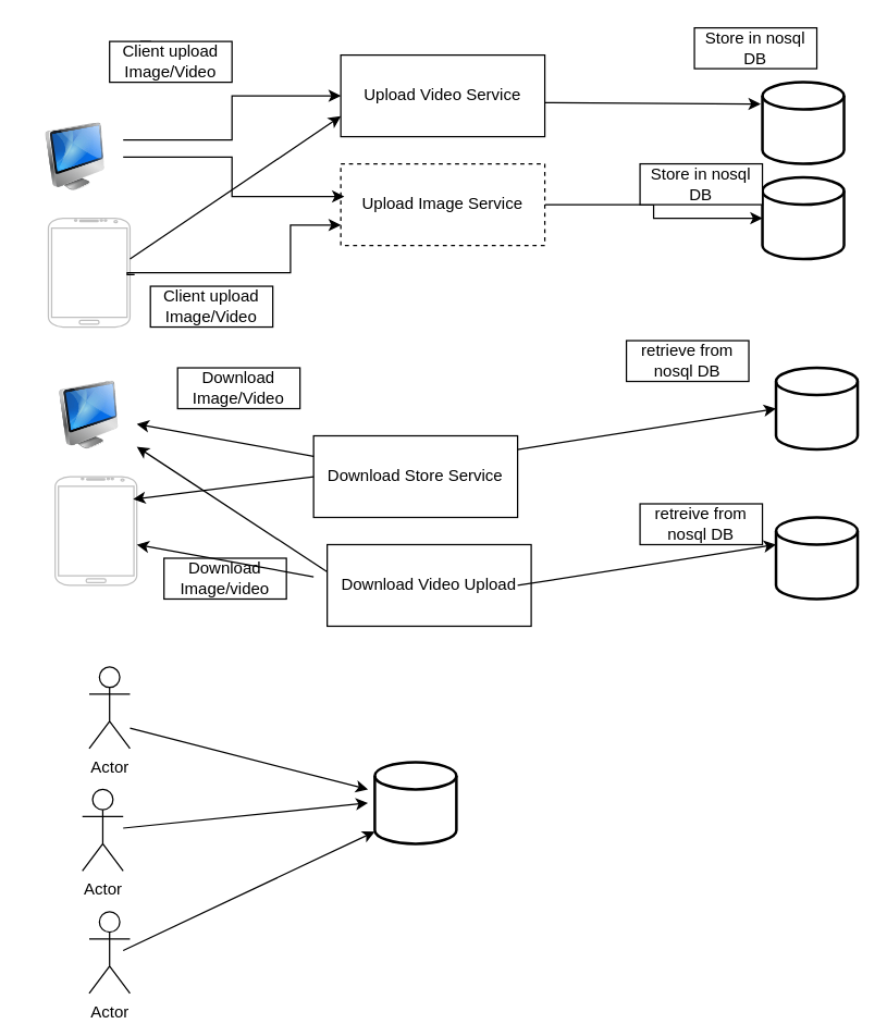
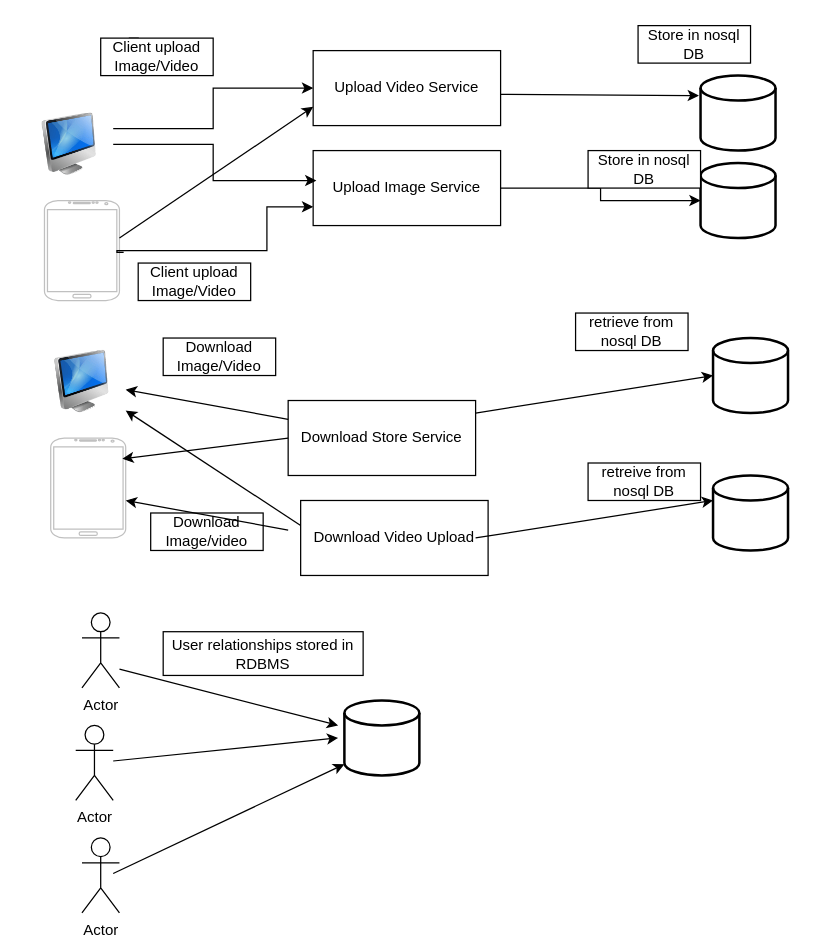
  <mxCell id="0" />
  <mxCell id="1" parent="0" />
  <mxCell id="2" style="edgeStyle=orthogonalEdgeStyle;rounded=0;orthogonalLoop=1;jettySize=auto;html=1;exitX=1;exitY=0.5;exitDx=0;exitDy=0;entryX=0;entryY=0.5;entryDx=0;entryDy=0;entryPerimeter=0;" edge="1" parent="1" source="3" target="25"><mxGeometry relative="1" as="geometry" /></mxCell>
- <mxCell id="3" value="Upload Image Service" style="rounded=0;whiteSpace=wrap;html=1;dashed=1;" vertex="1" parent="1"><mxGeometry x="250" y="120" width="150" height="60" as="geometry" /></mxCell>
+ <mxCell id="3" value="Upload Image Service" style="rounded=0;whiteSpace=wrap;html=1;" vertex="1" parent="1"><mxGeometry x="250" y="120" width="150" height="60" as="geometry" /></mxCell>
  <mxCell id="4" style="edgeStyle=orthogonalEdgeStyle;rounded=0;orthogonalLoop=1;jettySize=auto;html=1;entryX=0.017;entryY=0.4;entryDx=0;entryDy=0;entryPerimeter=0;" edge="1" parent="1" source="6" target="3"><mxGeometry relative="1" as="geometry" /></mxCell>
  <mxCell id="5" style="edgeStyle=orthogonalEdgeStyle;rounded=0;orthogonalLoop=1;jettySize=auto;html=1;exitX=1;exitY=0.25;exitDx=0;exitDy=0;entryX=0;entryY=0.5;entryDx=0;entryDy=0;" edge="1" parent="1" source="6" target="17"><mxGeometry relative="1" as="geometry" /></mxCell>
  <mxCell id="6" value="" style="image;html=1;image=img/lib/clip_art/computers/iMac_128x128.png" vertex="1" parent="1"><mxGeometry y="90" width="70" height="50" as="geometry" x="20" /></mxCell>
  <mxCell id="7" value="" style="verticalLabelPosition=bottom;verticalAlign=top;html=1;shadow=0;dashed=0;strokeWidth=1;shape=mxgraph.android.phone2;strokeColor=#c0c0c0;" vertex="1" parent="1"><mxGeometry x="35" y="160" width="60" height="80" as="geometry" /></mxCell>
  <mxCell id="8" style="edgeStyle=orthogonalEdgeStyle;rounded=0;orthogonalLoop=1;jettySize=auto;html=1;entryX=0;entryY=0.75;entryDx=0;entryDy=0;exitX=1.056;exitY=0.517;exitDx=0;exitDy=0;exitPerimeter=0;" edge="1" parent="1" source="7" target="3"><mxGeometry relative="1" as="geometry"><mxPoint x="120" y="200" as="sourcePoint" /><mxPoint x="212.55" y="229" as="targetPoint" /><Array as="points"><mxPoint x="93" y="200" /><mxPoint x="213" y="200" /><mxPoint x="213" y="165" /></Array></mxGeometry></mxCell>
  <mxCell id="9" style="edgeStyle=orthogonalEdgeStyle;rounded=0;orthogonalLoop=1;jettySize=auto;html=1;exitX=0.25;exitY=0;exitDx=0;exitDy=0;" edge="1" parent="1" source="10"><mxGeometry relative="1" as="geometry"><mxPoint x="110" y="50" as="targetPoint" /></mxGeometry></mxCell>
  <mxCell id="10" value="Client upload Image/Video" style="whiteSpace=wrap;html=1;" vertex="1" parent="1"><mxGeometry x="80" y="30" width="90" height="30" as="geometry" /></mxCell>
  <mxCell id="11" value="Client upload Image/Video" style="whiteSpace=wrap;html=1;" vertex="1" parent="1"><mxGeometry x="110" y="210" width="90" height="30" as="geometry" /></mxCell>
  <mxCell id="12" value="Download Store Service" style="rounded=0;whiteSpace=wrap;html=1;" vertex="1" parent="1"><mxGeometry x="230" y="320" width="150" height="60" as="geometry" /></mxCell>
  <mxCell id="13" value="Download Image/Video" style="whiteSpace=wrap;html=1;" vertex="1" parent="1"><mxGeometry x="130" y="270" width="90" height="30" as="geometry" /></mxCell>
  <mxCell id="14" value="Download Image/video" style="whiteSpace=wrap;html=1;" vertex="1" parent="1"><mxGeometry x="120" y="410" width="90" height="30" as="geometry" /></mxCell>
  <mxCell id="15" value="" style="image;html=1;image=img/lib/clip_art/computers/iMac_128x128.png" vertex="1" parent="1"><mxGeometry x="30" y="280" width="70" height="50" as="geometry" /></mxCell>
  <mxCell id="16" value="" style="verticalLabelPosition=bottom;verticalAlign=top;html=1;shadow=0;dashed=0;strokeWidth=1;shape=mxgraph.android.phone2;strokeColor=#c0c0c0;" vertex="1" parent="1"><mxGeometry x="40" y="350" width="60" height="80" as="geometry" /></mxCell>
  <mxCell id="17" value="Upload Video Service" style="rounded=0;whiteSpace=wrap;html=1;" vertex="1" parent="1"><mxGeometry x="250" y="40" width="150" height="60" as="geometry" /></mxCell>
  <mxCell id="18" value="" style="endArrow=classic;html=1;rounded=0;exitX=0;exitY=0.5;exitDx=0;exitDy=0;entryX=0.956;entryY=0.208;entryDx=0;entryDy=0;entryPerimeter=0;" edge="1" parent="1" source="12" target="16"><mxGeometry width="50" height="50" relative="1" as="geometry"><mxPoint x="380" y="220" as="sourcePoint" /><mxPoint x="430" y="170" as="targetPoint" /></mxGeometry></mxCell>
  <mxCell id="19" value="" style="endArrow=classic;html=1;rounded=0;entryX=0;entryY=0.75;entryDx=0;entryDy=0;" edge="1" parent="1" target="17"><mxGeometry width="50" height="50" relative="1" as="geometry"><mxPoint x="95" y="190" as="sourcePoint" /><mxPoint x="145" y="140" as="targetPoint" /></mxGeometry></mxCell>
  <mxCell id="20" value="" style="endArrow=classic;html=1;rounded=0;exitX=0;exitY=0.25;exitDx=0;exitDy=0;" edge="1" parent="1" source="12" target="15"><mxGeometry width="50" height="50" relative="1" as="geometry"><mxPoint x="240" y="360" as="sourcePoint" /><mxPoint x="107.36" y="376.64" as="targetPoint" /></mxGeometry></mxCell>
  <mxCell id="21" value="Download Video Upload" style="rounded=0;whiteSpace=wrap;html=1;" vertex="1" parent="1"><mxGeometry x="240" y="400" width="150" height="60" as="geometry" /></mxCell>
  <mxCell id="22" value="" style="endArrow=classic;html=1;rounded=0;exitX=0;exitY=0.25;exitDx=0;exitDy=0;" edge="1" parent="1"><mxGeometry width="50" height="50" relative="1" as="geometry"><mxPoint x="230" y="423.64" as="sourcePoint" /><mxPoint x="100" y="400" as="targetPoint" /></mxGeometry></mxCell>
  <mxCell id="23" value="" style="endArrow=classic;html=1;rounded=0;exitX=0;exitY=0.25;exitDx=0;exitDy=0;" edge="1" parent="1" target="15"><mxGeometry width="50" height="50" relative="1" as="geometry"><mxPoint x="240" y="420" as="sourcePoint" /><mxPoint x="110" y="396.364" as="targetPoint" /></mxGeometry></mxCell>
  <mxCell id="24" value="" style="strokeWidth=2;html=1;shape=mxgraph.flowchart.database;whiteSpace=wrap;" vertex="1" parent="1"><mxGeometry x="560" y="60" width="60" height="60" as="geometry" /></mxCell>
  <mxCell id="25" value="" style="strokeWidth=2;html=1;shape=mxgraph.flowchart.database;whiteSpace=wrap;" vertex="1" parent="1"><mxGeometry x="560" y="130" width="60" height="60" as="geometry" /></mxCell>
  <mxCell id="26" value="" style="endArrow=classic;html=1;rounded=0;entryX=-0.022;entryY=0.267;entryDx=0;entryDy=0;entryPerimeter=0;" edge="1" parent="1" target="24"><mxGeometry width="50" height="50" relative="1" as="geometry"><mxPoint x="400" y="75" as="sourcePoint" /><mxPoint x="555" y="-30" as="targetPoint" /></mxGeometry></mxCell>
  <mxCell id="27" value="" style="strokeWidth=2;html=1;shape=mxgraph.flowchart.database;whiteSpace=wrap;" vertex="1" parent="1"><mxGeometry x="570" y="270" width="60" height="60" as="geometry" /></mxCell>
  <mxCell id="28" value="" style="endArrow=classic;html=1;rounded=0;entryX=0;entryY=0.5;entryDx=0;entryDy=0;entryPerimeter=0;" edge="1" parent="1" target="27"><mxGeometry width="50" height="50" relative="1" as="geometry"><mxPoint x="380" y="330" as="sourcePoint" /><mxPoint x="538.68" y="331.02" as="targetPoint" /></mxGeometry></mxCell>
  <mxCell id="29" value="" style="strokeWidth=2;html=1;shape=mxgraph.flowchart.database;whiteSpace=wrap;" vertex="1" parent="1"><mxGeometry x="570" y="380" width="60" height="60" as="geometry" /></mxCell>
  <mxCell id="30" value="" style="endArrow=classic;html=1;rounded=0;entryX=0;entryY=0.5;entryDx=0;entryDy=0;entryPerimeter=0;" edge="1" parent="1"><mxGeometry width="50" height="50" relative="1" as="geometry"><mxPoint x="380" y="430" as="sourcePoint" /><mxPoint x="570" y="400" as="targetPoint" /></mxGeometry></mxCell>
  <mxCell id="31" value="Store in nosql DB" style="whiteSpace=wrap;html=1;" vertex="1" parent="1"><mxGeometry x="510" y="20" width="90" height="30" as="geometry" /></mxCell>
  <mxCell id="32" value="Store in nosql DB" style="whiteSpace=wrap;html=1;" vertex="1" parent="1"><mxGeometry x="470" y="120" width="90" height="30" as="geometry" /></mxCell>
  <mxCell id="33" value="retrieve from nosql DB" style="whiteSpace=wrap;html=1;" vertex="1" parent="1"><mxGeometry x="460" y="250" width="90" height="30" as="geometry" /></mxCell>
  <mxCell id="34" value="retreive from nosql DB" style="whiteSpace=wrap;html=1;" vertex="1" parent="1"><mxGeometry x="470" y="370" width="90" height="30" as="geometry" /></mxCell>
  <mxCell id="35" value="Actor" style="shape=umlActor;verticalLabelPosition=bottom;verticalAlign=top;html=1;outlineConnect=0;" vertex="1" parent="1"><mxGeometry x="65" y="490" width="30" height="60" as="geometry" /></mxCell>
  <mxCell id="36" value="Actor" style="shape=umlActor;verticalLabelPosition=bottom;verticalAlign=top;html=1;outlineConnect=0;" vertex="1" parent="1"><mxGeometry x="60" y="580" width="30" height="60" as="geometry" /></mxCell>
  <mxCell id="37" value="Actor" style="shape=umlActor;verticalLabelPosition=bottom;verticalAlign=top;html=1;outlineConnect=0;" vertex="1" parent="1"><mxGeometry x="65" y="670" width="30" height="60" as="geometry" /></mxCell>
  <mxCell id="38" value="" style="strokeWidth=2;html=1;shape=mxgraph.flowchart.database;whiteSpace=wrap;" vertex="1" parent="1"><mxGeometry x="275" y="560" width="60" height="60" as="geometry" /></mxCell>
  <mxCell id="39" value="" style="endArrow=classic;html=1;rounded=0;" edge="1" parent="1"><mxGeometry width="50" height="50" relative="1" as="geometry"><mxPoint x="95" y="535" as="sourcePoint" /><mxPoint x="270" y="580" as="targetPoint" /></mxGeometry></mxCell>
  <mxCell id="40" value="" style="endArrow=classic;html=1;rounded=0;" edge="1" parent="1" source="36"><mxGeometry width="50" height="50" relative="1" as="geometry"><mxPoint x="105" y="545" as="sourcePoint" /><mxPoint x="270" y="590" as="targetPoint" /></mxGeometry></mxCell>
  <mxCell id="41" value="" style="endArrow=classic;html=1;rounded=0;entryX=0;entryY=0.85;entryDx=0;entryDy=0;entryPerimeter=0;" edge="1" parent="1" target="38"><mxGeometry width="50" height="50" relative="1" as="geometry"><mxPoint x="90" y="698.462" as="sourcePoint" /><mxPoint x="270" y="680" as="targetPoint" /></mxGeometry></mxCell>
+ <mxCell id="42" value="User relationships stored in RDBMS" style="whiteSpace=wrap;html=1;" vertex="1" parent="1"><mxGeometry x="130" y="505" width="160" height="35" as="geometry" /></mxCell>
